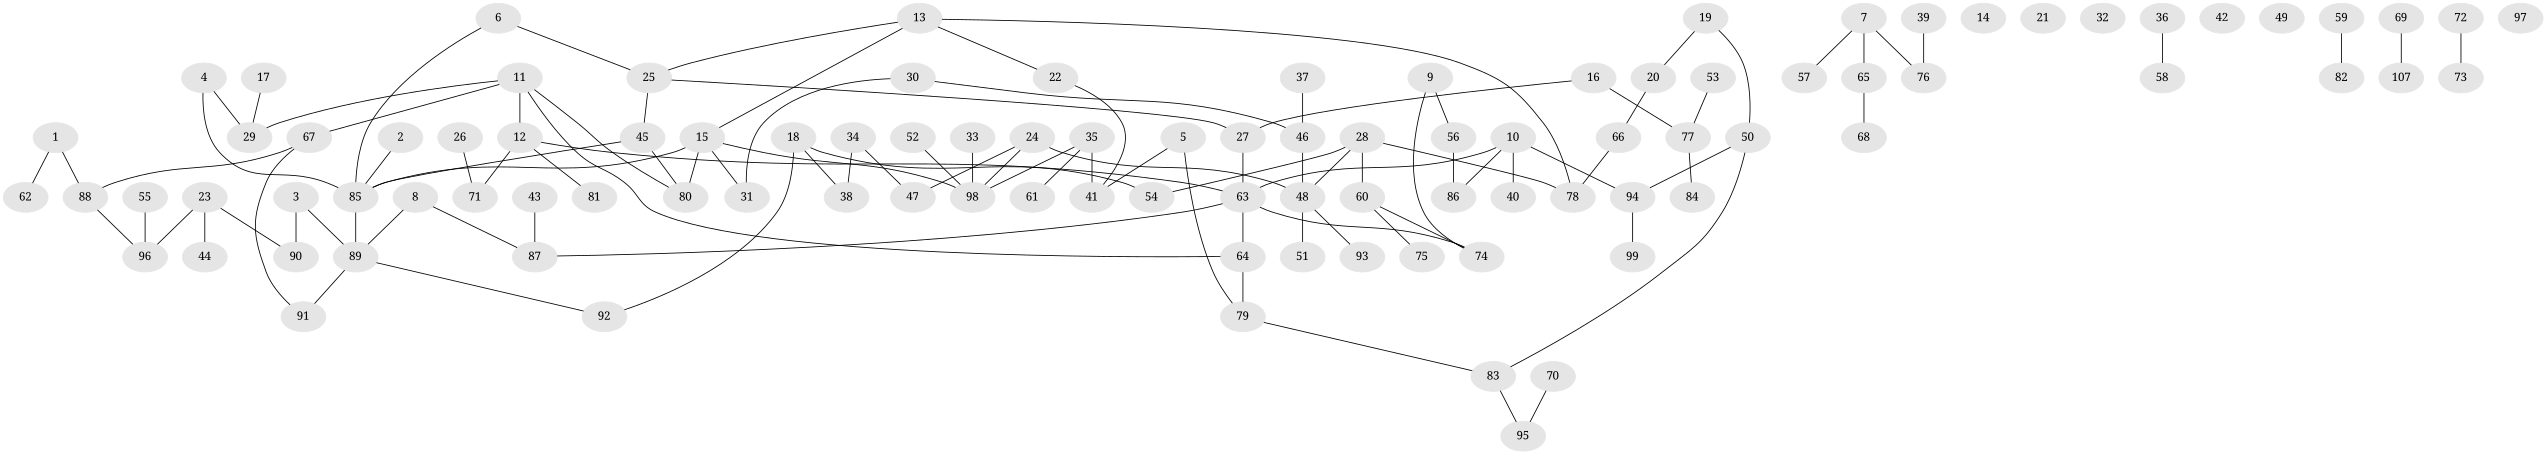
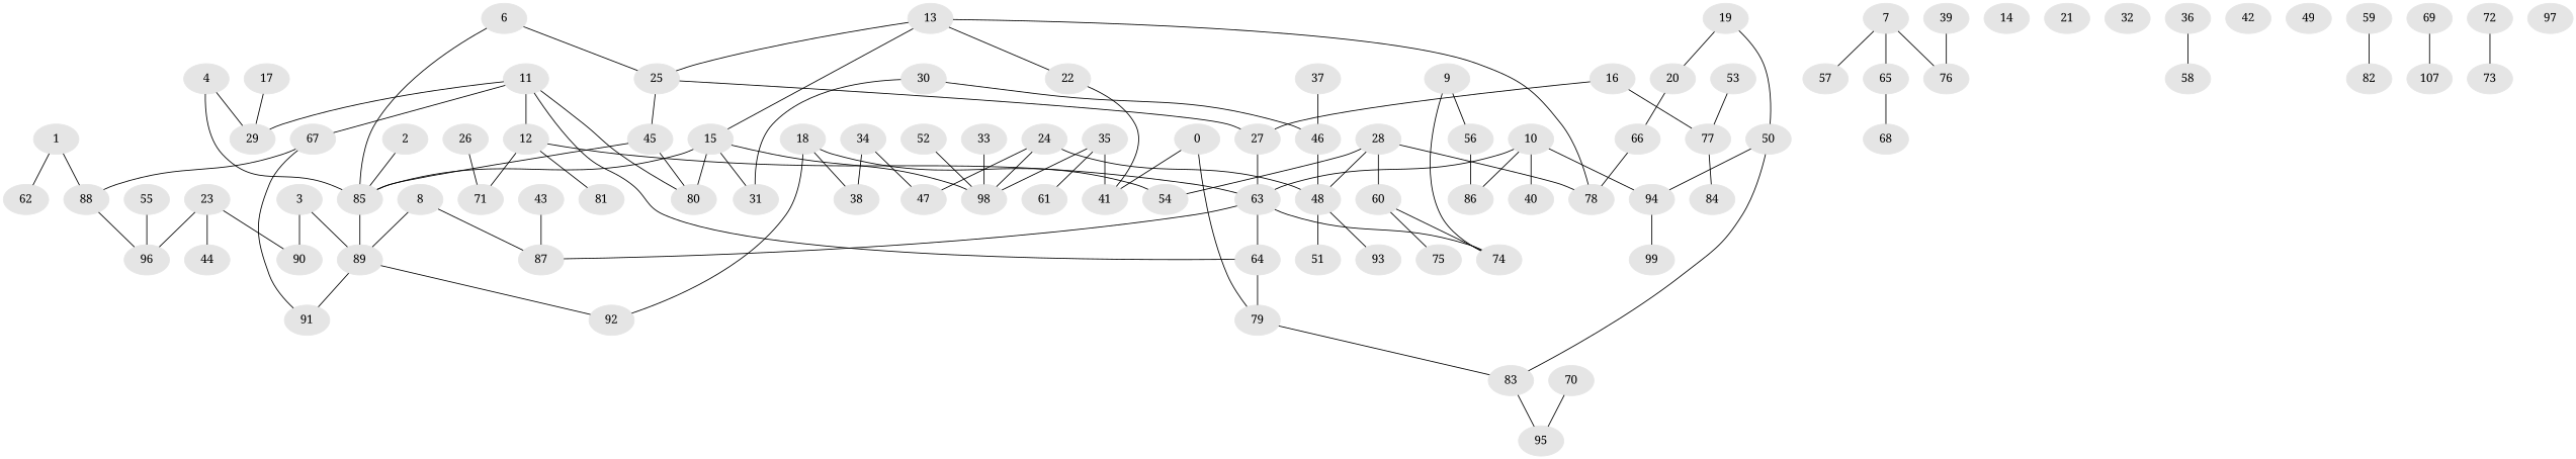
  graph {
    fontname="Noto Serif"
    node [color=gray90 fontname="Noto Serif" style=filled]
    edge [fontname="Noto Serif"]
    1
    62
    88
    96
    2
    85
    89
    3
    90
    92
    91
    4
    29
-   5
+   5 [label=0]
    41
    79
    83
    6
    25
    27
    45
    7
    57
    65
    76
    68
    8
    87
    9
    56
    74
    86
    10
    40
    63
    94
    64
    99
    11
    12
    67
    80
    71
    81
    13
    15
    22
    78
    31
    98
    14
    16
    77
    84
    17
    18
    38
    54
    19
    20
    50
    66
    21
    23
    44
    24
    47
    48
    51
    93
    26
    28
    60
    75
    30
    46
    32
    33
    34
    35
    61
    36
    58
    37
    39
    42
    43
    49
    95
    52
    53
    55
    59
    82
    n95 [label=107]
    69
    70
    72
    73
    97
    1 -- 62
    1 -- 88
    88 -- 96
    2 -- 85
    85 -- 89
    89 -- 92
    89 -- 91
    3 -- 89
    3 -- 90
    4 -- 85
    4 -- 29
    5 -- 41
    5 -- 79
    79 -- 83
    83 -- 95
    6 -- 85
    6 -- 25
    25 -- 27
    25 -- 45
    27 -- 63
    45 -- 85
    45 -- 80
    7 -- 57
    7 -- 65
    7 -- 76
    65 -- 68
    8 -- 89
    8 -- 87
    9 -- 56
    9 -- 74
    56 -- 86
    10 -- 86
    10 -- 40
    10 -- 63
    10 -- 94
    63 -- 87
    63 -- 74
    63 -- 64
    94 -- 99
    64 -- 79
    11 -- 29
    11 -- 64
    11 -- 12
    11 -- 67
    11 -- 80
    12 -- 63
    12 -- 71
    12 -- 81
    67 -- 88
    67 -- 91
    13 -- 25
    13 -- 15
    13 -- 22
    13 -- 78
    15 -- 85
    15 -- 80
    15 -- 31
    15 -- 98
    22 -- 41
    16 -- 27
    16 -- 77
    77 -- 84
    17 -- 29
    18 -- 92
    18 -- 38
    18 -- 54
    19 -- 20
    19 -- 50
    20 -- 66
    50 -- 83
    50 -- 94
    66 -- 78
    23 -- 96
    23 -- 90
    23 -- 44
    24 -- 98
    24 -- 47
    24 -- 48
    48 -- 51
    48 -- 93
    26 -- 71
    28 -- 78
    28 -- 54
    28 -- 48
    28 -- 60
    60 -- 74
    60 -- 75
    30 -- 31
    30 -- 46
    46 -- 48
    33 -- 98
    34 -- 38
    34 -- 47
    35 -- 41
    35 -- 98
    35 -- 61
    36 -- 58
    37 -- 46
    39 -- 76
    43 -- 87
    52 -- 98
    53 -- 77
    55 -- 96
    59 -- 82
    69 -- n95
    70 -- 95
    72 -- 73
  }
